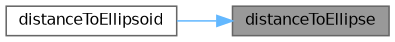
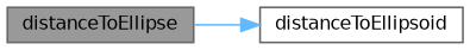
  digraph {
    rankdir=RL
    node [fontname=Helvetica fontsize=10 shape=box style=filled]
    n1 [color=gray40 fillcolor=grey60 fontcolor=black height=0.2 label=distanceToEllipse width=0.4]
    n2 [color=grey40 fillcolor=white height=0.2 label=distanceToEllipsoid width=0.4]
-   n1 -> n2 [color=steelblue1 dir=back fontname=Helvetica fontsize=10 labelfontname=Helvetica labelfontsize=10 style=solid]
+   n2 -> n1 [color=steelblue1 dir=back fontname=Helvetica fontsize=10 labelfontname=Helvetica labelfontsize=10 style=solid]
  }
